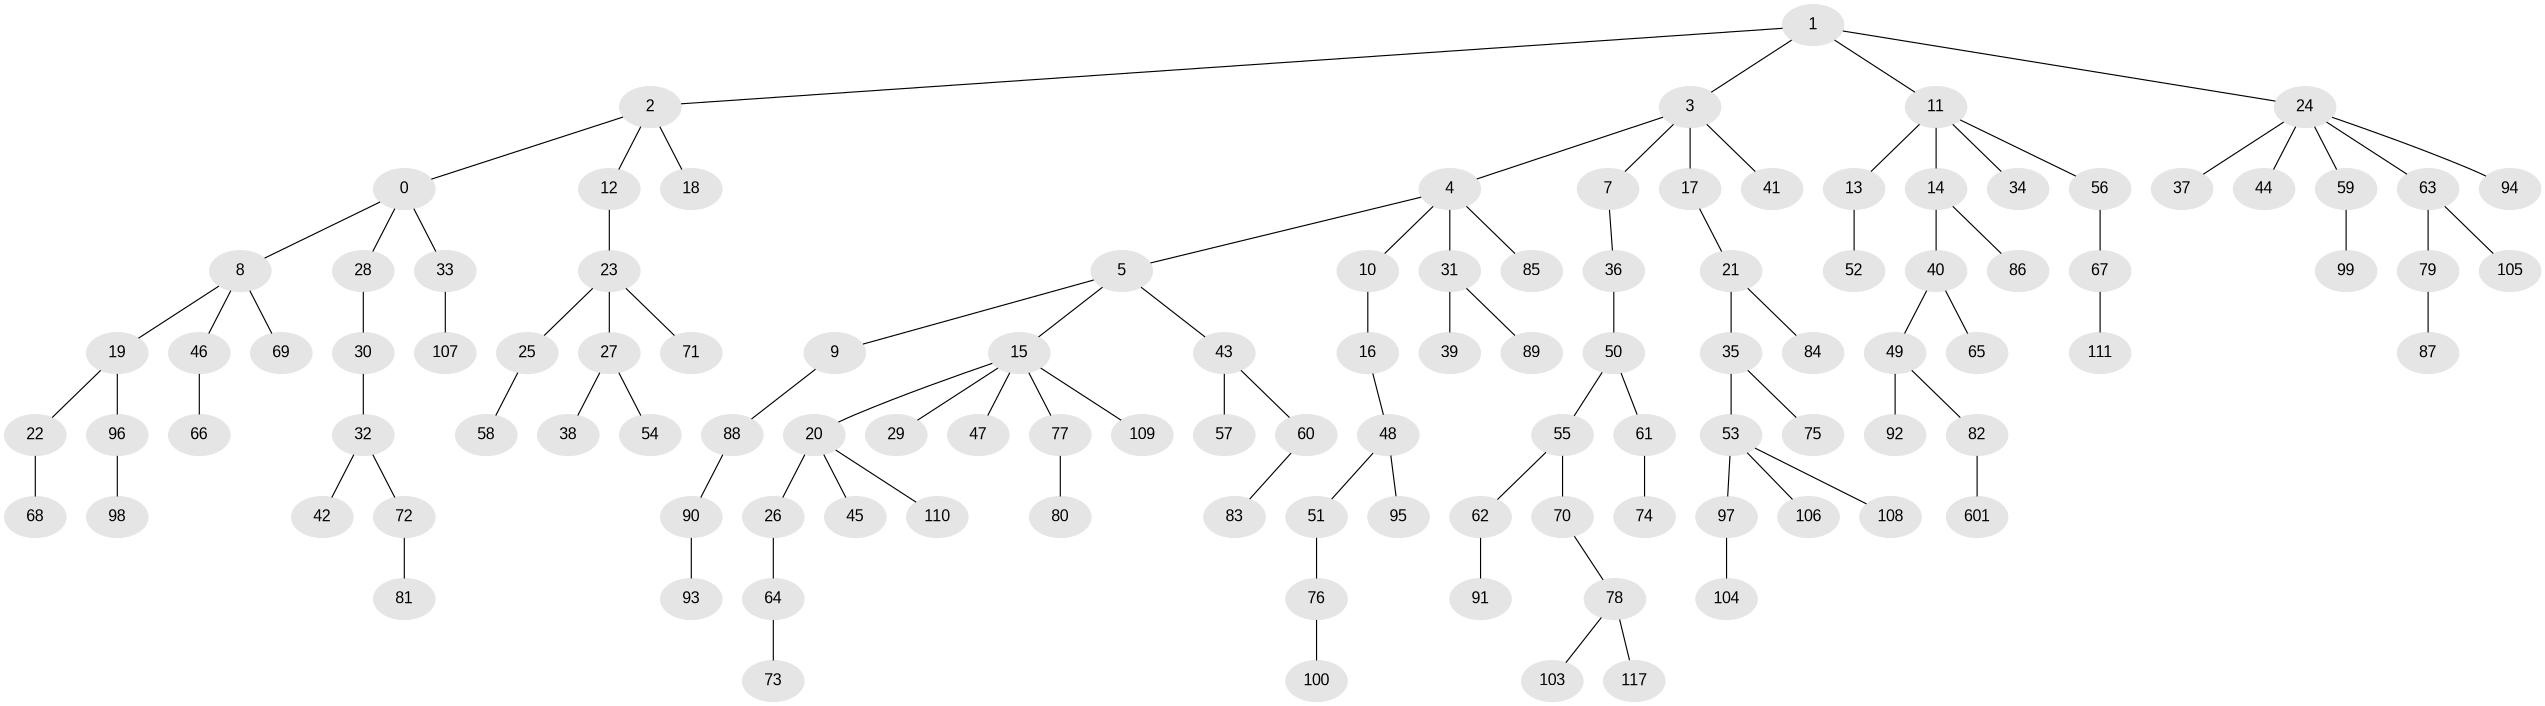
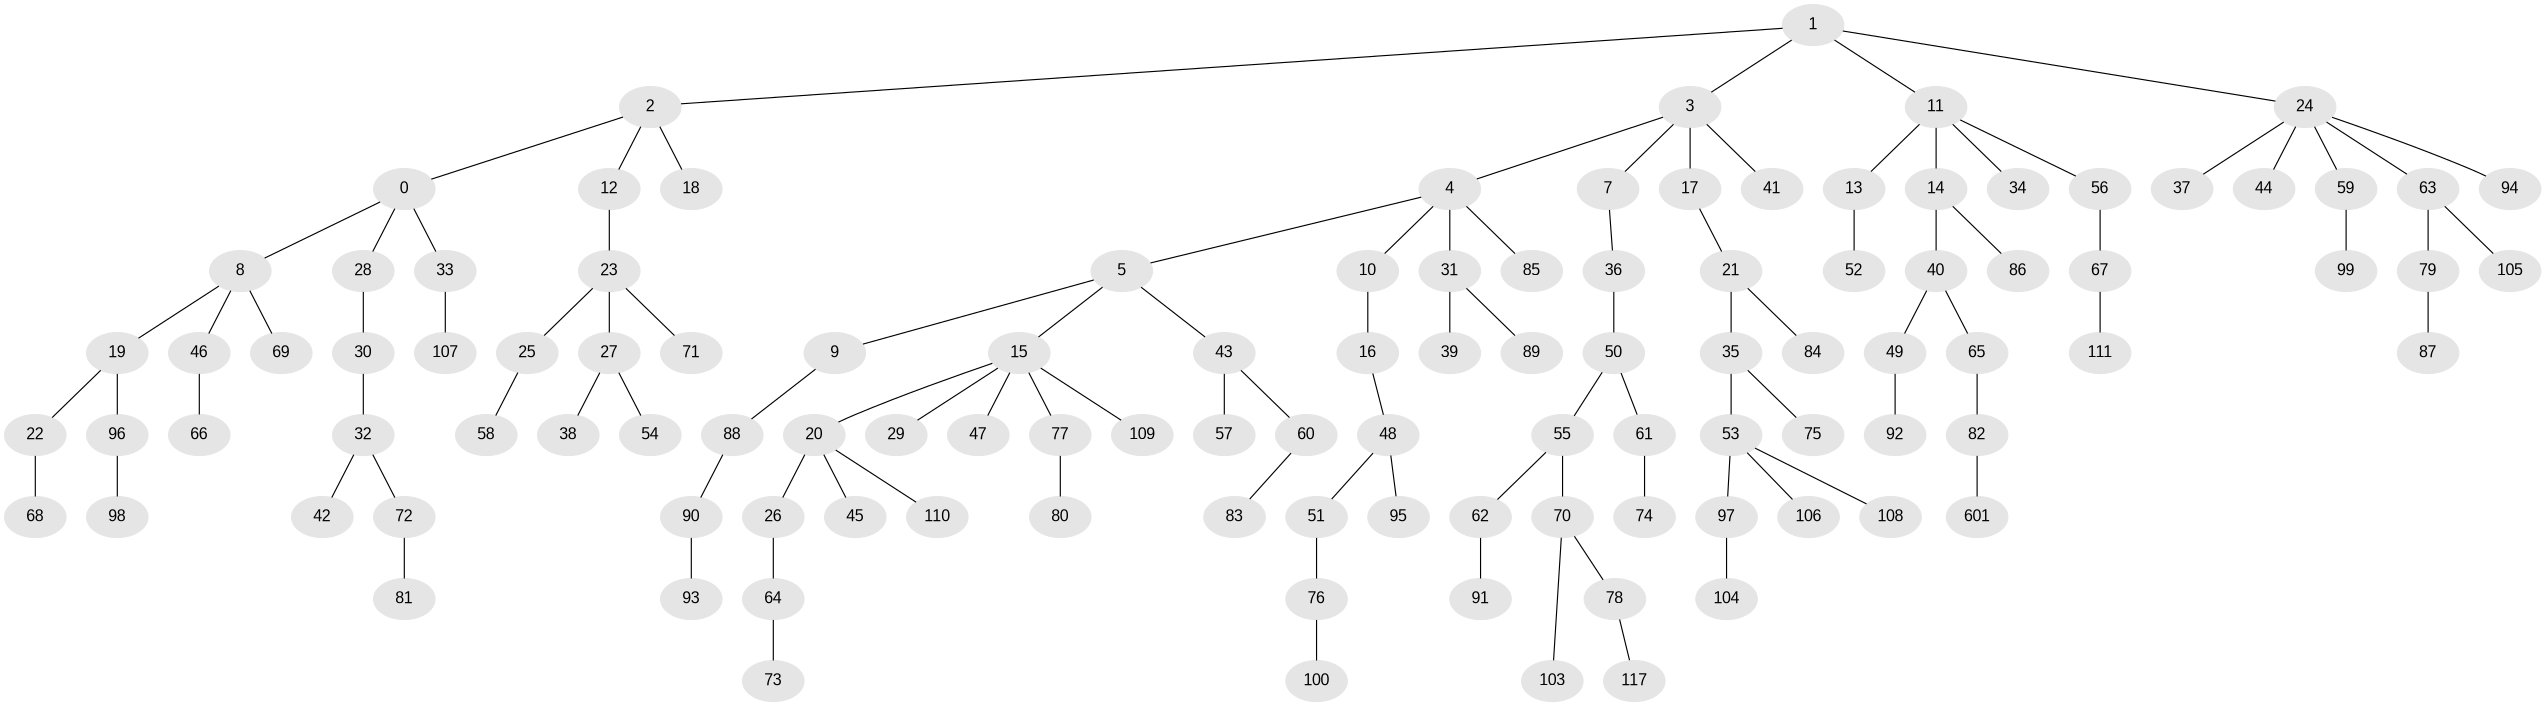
  graph {
    fontname="Liberation Sans"
    node [color=gray90 fontname="Liberation Sans" style=filled]
    edge [fontname="Liberation Sans"]
    1
    2
    3
    11
    24
    n6 [label=0]
    12
    18
    4
    7
    17
    41
    13
    14
    34
    56
    37
    44
    59
    63
    94
    8
    28
    33
    23
    5
    10
    31
    85
    36
    21
    9
    15
    43
    16
    39
    89
    88
    20
    29
    47
    77
    109
    57
    60
    19
    46
    69
    30
    107
    50
    22
    96
    66
    90
    48
    52
    40
    86
    67
    25
    27
    71
    49
    65
    26
    45
    110
    80
    51
    95
    35
    84
    68
    98
    64
    53
    75
    58
    38
    54
    99
    79
    105
    73
    32
    42
    72
    81
    97
    106
    108
    55
    61
    92
    82
    83
    76
    62
    70
    74
    100
    104
    91
    78
    111
    87
    n108 [label=601]
    103
    n110 [label=117]
    93
    1 -- 2
    1 -- 3
    1 -- 11
    1 -- 24
    2 -- n6
    2 -- 12
    2 -- 18
    3 -- 4
    3 -- 7
    3 -- 17
    3 -- 41
    11 -- 13
    11 -- 14
    11 -- 34
    11 -- 56
    24 -- 37
    24 -- 44
    24 -- 59
    24 -- 63
    24 -- 94
    n6 -- 8
    n6 -- 28
    n6 -- 33
    12 -- 23
    4 -- 5
    4 -- 10
    4 -- 31
    4 -- 85
    7 -- 36
    17 -- 21
    13 -- 52
    14 -- 40
    14 -- 86
    56 -- 67
    59 -- 99
    63 -- 79
    63 -- 105
    8 -- 19
    8 -- 46
    8 -- 69
    28 -- 30
    33 -- 107
    23 -- 25
    23 -- 27
    23 -- 71
    5 -- 9
    5 -- 15
    5 -- 43
    10 -- 16
    31 -- 39
    31 -- 89
    36 -- 50
    21 -- 35
    21 -- 84
    9 -- 88
    15 -- 20
    15 -- 29
    15 -- 47
    15 -- 77
    15 -- 109
    43 -- 57
    43 -- 60
    16 -- 48
    88 -- 90
    20 -- 26
    20 -- 45
    20 -- 110
    77 -- 80
    60 -- 83
    19 -- 22
    19 -- 96
    46 -- 66
    30 -- 32
    50 -- 55
    50 -- 61
    22 -- 68
    96 -- 98
    90 -- 93
    48 -- 51
    48 -- 95
    40 -- 49
    40 -- 65
    67 -- 111
    25 -- 58
    27 -- 38
    27 -- 54
    49 -- 92
-   49 -- 82
+   65 -- 82
    26 -- 64
    51 -- 76
    35 -- 53
    35 -- 75
    64 -- 73
    53 -- 97
    53 -- 106
    53 -- 108
    79 -- 87
    32 -- 42
    32 -- 72
    72 -- 81
    97 -- 104
    55 -- 62
    55 -- 70
    61 -- 74
    82 -- n108
    76 -- 100
    62 -- 91
    70 -- 78
-   78 -- 103
+   70 -- 103
    78 -- n110
  }
